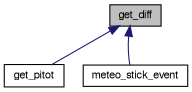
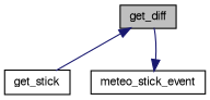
  digraph {
    rankdir=TB
    node [color=black fillcolor=white fontname=FreeSans fontsize=10 shape=record style=filled]
    edge [color=midnightblue dir=back fontname=FreeSans fontsize=10 labelfontname=FreeSans labelfontsize=10 style=solid]
    n1 [fillcolor=grey75 fontcolor=black height=0.2 label=get_diff width=0.4]
-   n2 [height=0.2 label=get_pitot width=0.4]
+   n2 [height=0.2 label=get_stick width=0.4]
    n3 [height=0.2 label=meteo_stick_event width=0.4]
    n1 -> n2
-   n1 -> n3
+   n3 -> n1
  }
